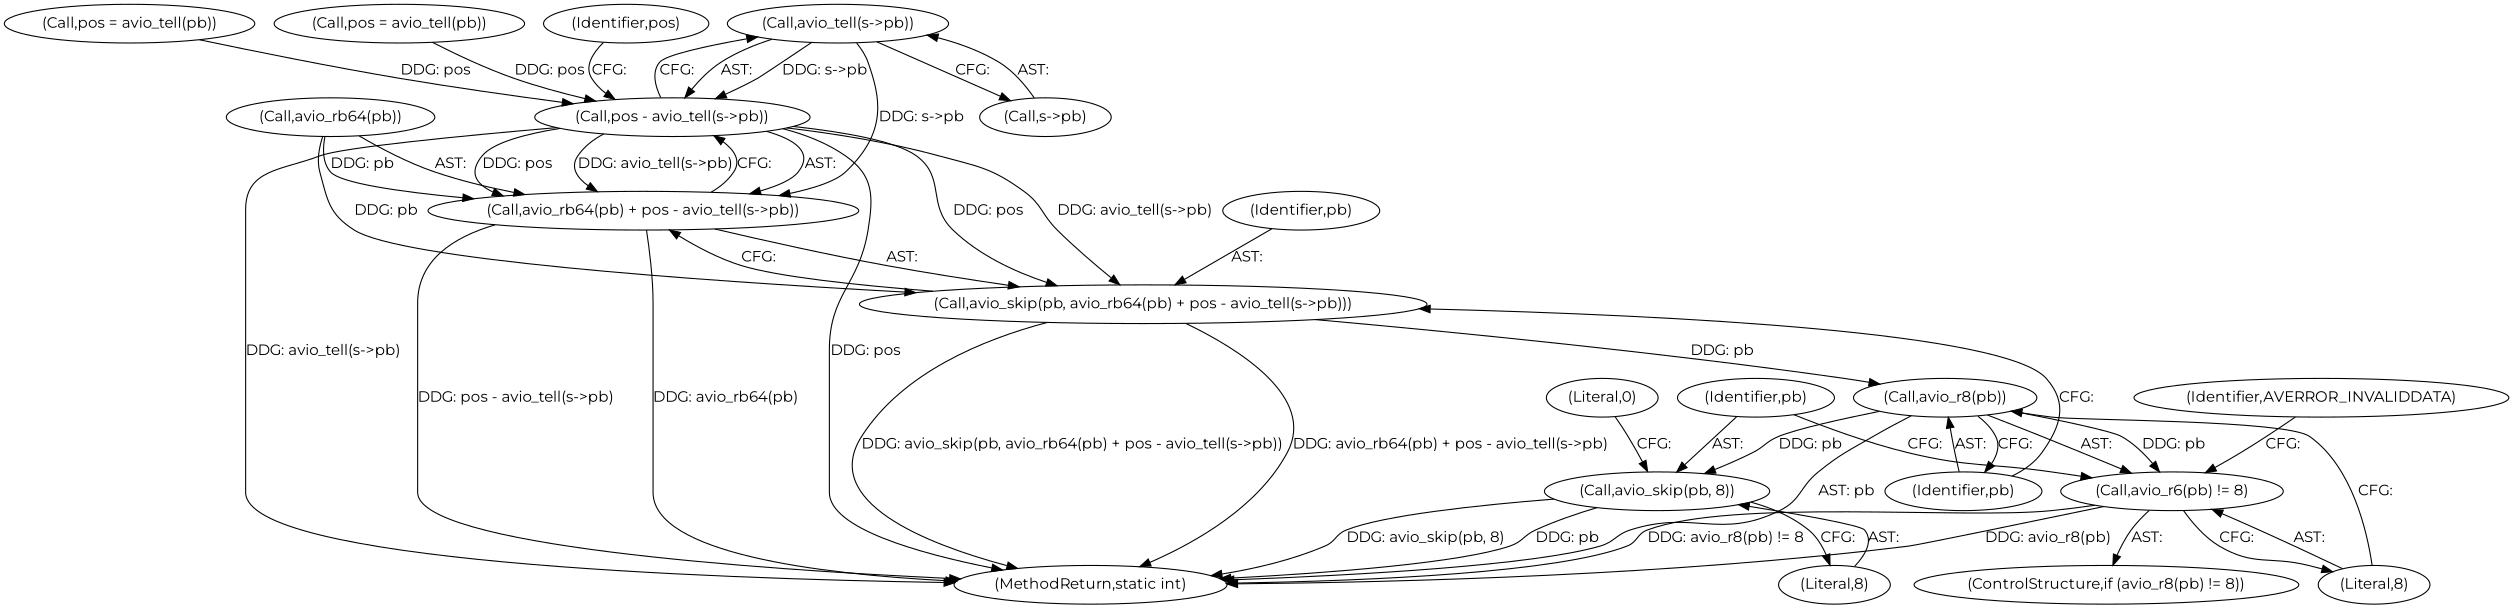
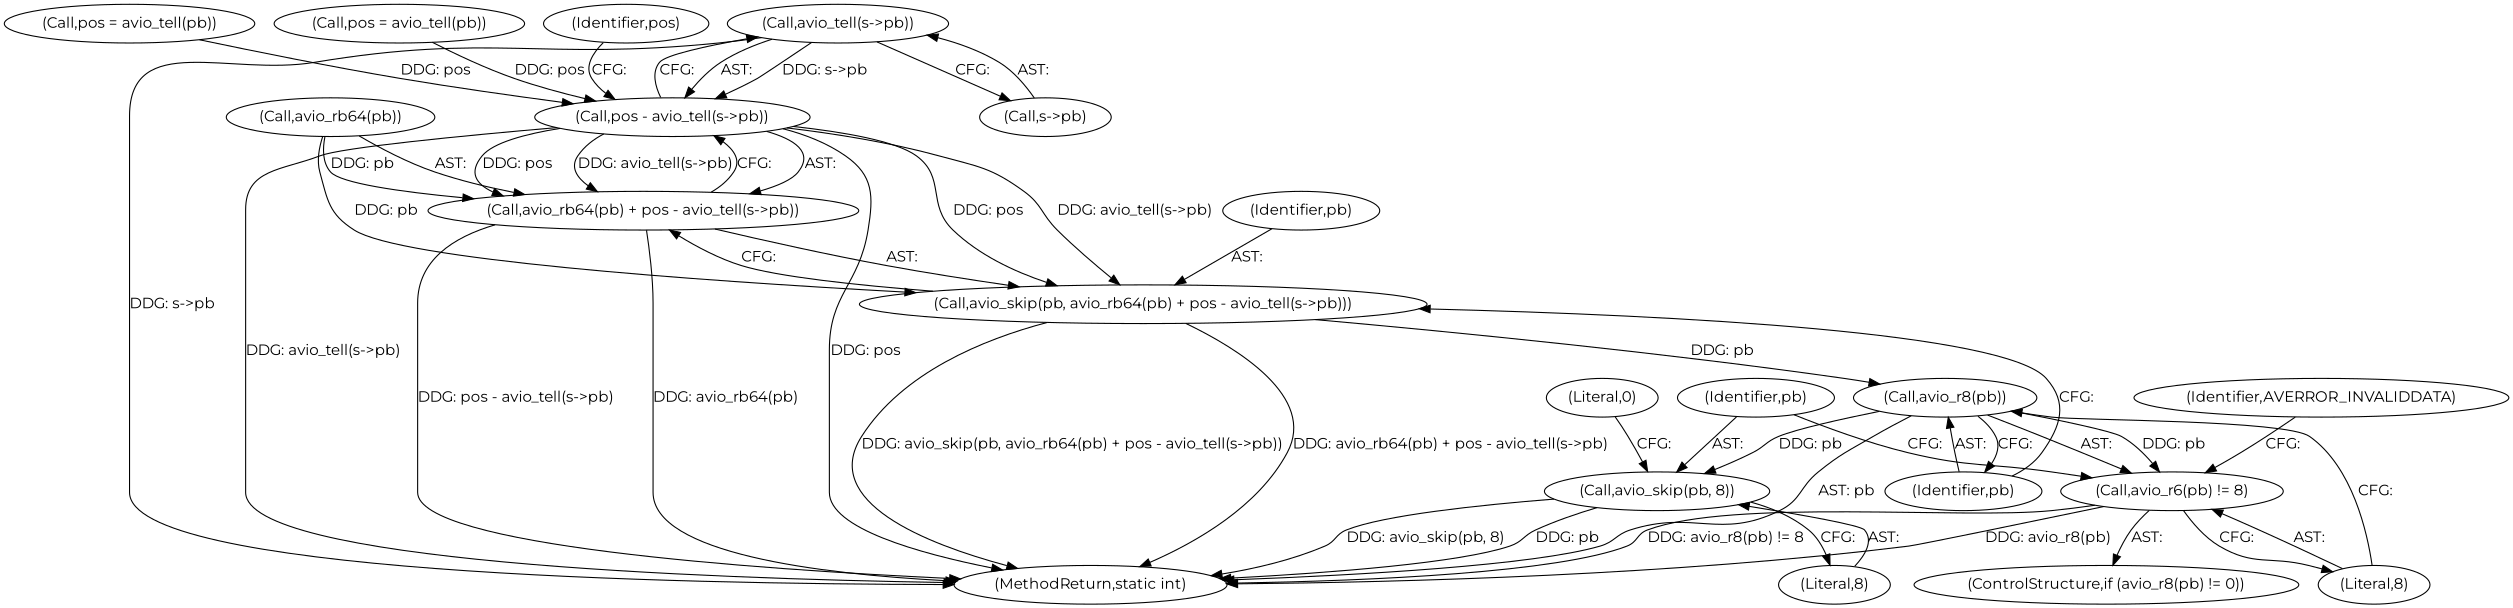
  digraph {
    fontname=Montserrat
    node [fontname=Montserrat]
    edge [fontname=Montserrat]
    n1 [label="(Call,avio_tell(s->pb))"]
    n2 [label="(Call,pos - avio_tell(s->pb))"]
    n3 [label="(Call,s->pb)"]
    n4 [label="(MethodReturn,static int)"]
    n5 [label="(Call,avio_skip(pb, avio_rb64(pb) + pos - avio_tell(s->pb)))"]
    n6 [label="(Call,avio_rb64(pb) + pos - avio_tell(s->pb))"]
    n7 [label="(Call,avio_r8(pb))"]
    n8 [label="(Call,avio_r6(pb) != 8)"]
    n9 [label="(Call,avio_skip(pb, 8))"]
    n10 [label="(Identifier,pb)"]
-   n11 [label="(ControlStructure,if (avio_r8(pb) != 8))"]
+   n11 [label="(ControlStructure,if (avio_r8(pb) != 0))"]
    n12 [label="(Literal,8)"]
    n13 [label="(Literal,8)"]
    n14 [label="(Call,pos = avio_tell(pb))"]
    n15 [label="(Call,pos = avio_tell(pb))"]
    n16 [label="(Identifier,pb)"]
    n17 [label="(Identifier,AVERROR_INVALIDDATA)"]
    n18 [label="(Identifier,pb)"]
    n19 [label="(Identifier,pos)"]
    n20 [label="(Call,avio_rb64(pb))"]
    n21 [label="(Literal,0)"]
    n1 -> n2 [label="AST: "]
    n1 -> n2 [label="DDG: s->pb"]
    n1 -> n3 [label="CFG: "]
-   n1 -> n6 [label="DDG: s->pb"]
+   n1 -> n4 [label="DDG: s->pb"]
    n2 -> n1 [label="CFG: "]
    n2 -> n4 [label="DDG: avio_tell(s->pb)"]
    n2 -> n4 [label="DDG: pos"]
    n2 -> n5 [label="DDG: pos"]
    n2 -> n5 [label="DDG: avio_tell(s->pb)"]
    n2 -> n6 [label="AST: "]
    n2 -> n6 [label="DDG: pos"]
    n2 -> n6 [label="DDG: avio_tell(s->pb)"]
    n3 -> n1 [label="AST: "]
    n5 -> n4 [label="DDG: avio_rb64(pb) + pos - avio_tell(s->pb)"]
    n5 -> n4 [label="DDG: avio_skip(pb, avio_rb64(pb) + pos - avio_tell(s->pb))"]
    n5 -> n6 [label="CFG: "]
    n5 -> n7 [label="DDG: pb"]
    n6 -> n2 [label="CFG: "]
    n6 -> n4 [label="DDG: pos - avio_tell(s->pb)"]
    n6 -> n4 [label="DDG: avio_rb64(pb)"]
    n6 -> n5 [label="AST: "]
    n7 -> n4 [label="AST: pb"]
    n7 -> n8 [label="AST: "]
    n7 -> n8 [label="DDG: pb"]
    n7 -> n9 [label="DDG: pb"]
    n7 -> n10 [label="CFG: "]
    n8 -> n4 [label="DDG: avio_r8(pb) != 8"]
    n8 -> n4 [label="DDG: avio_r8(pb)"]
    n8 -> n11 [label="AST: "]
    n8 -> n12 [label="CFG: "]
    n9 -> n4 [label="DDG: pb"]
    n9 -> n4 [label="DDG: avio_skip(pb, 8)"]
    n9 -> n13 [label="CFG: "]
    n10 -> n5 [label="CFG: "]
    n10 -> n7 [label="AST: "]
    n12 -> n7 [label="CFG: "]
    n12 -> n8 [label="AST: "]
    n13 -> n9 [label="AST: "]
    n14 -> n2 [label="DDG: pos"]
    n15 -> n2 [label="DDG: pos"]
    n16 -> n5 [label="AST: "]
    n17 -> n8 [label="CFG: "]
    n18 -> n8 [label="CFG: "]
    n18 -> n9 [label="AST: "]
    n19 -> n2 [label="CFG: "]
    n20 -> n5 [label="DDG: pb"]
    n20 -> n6 [label="AST: "]
    n20 -> n6 [label="DDG: pb"]
    n21 -> n9 [label="CFG: "]
  }
